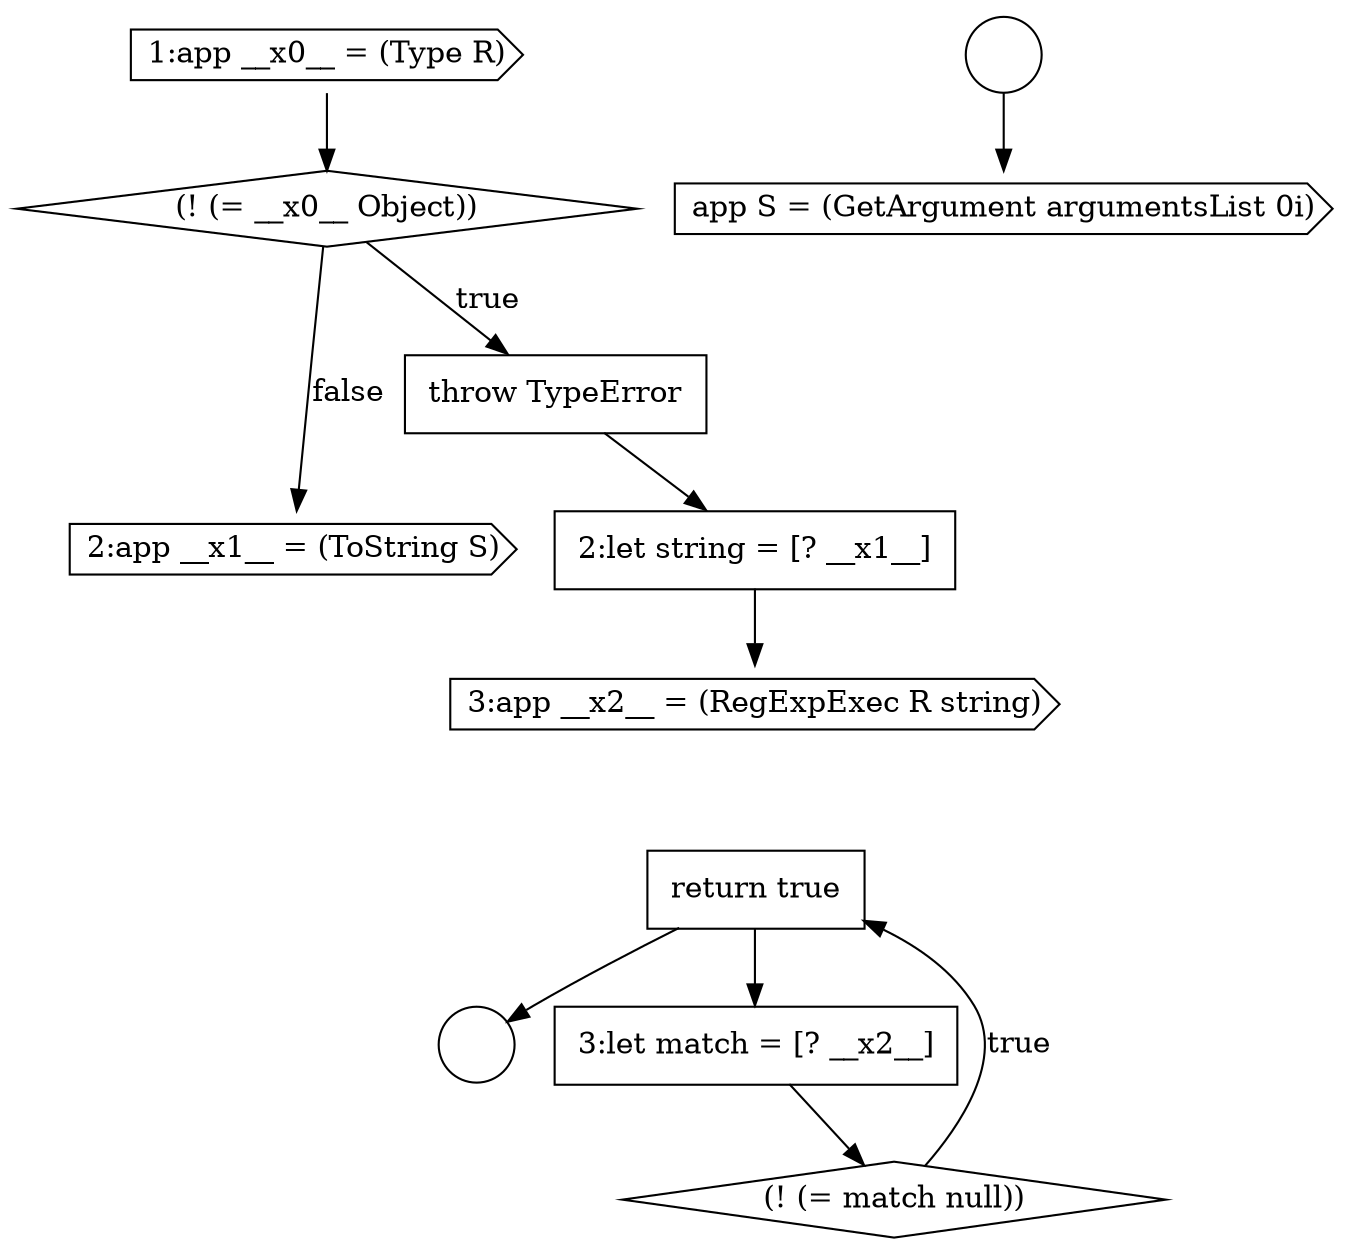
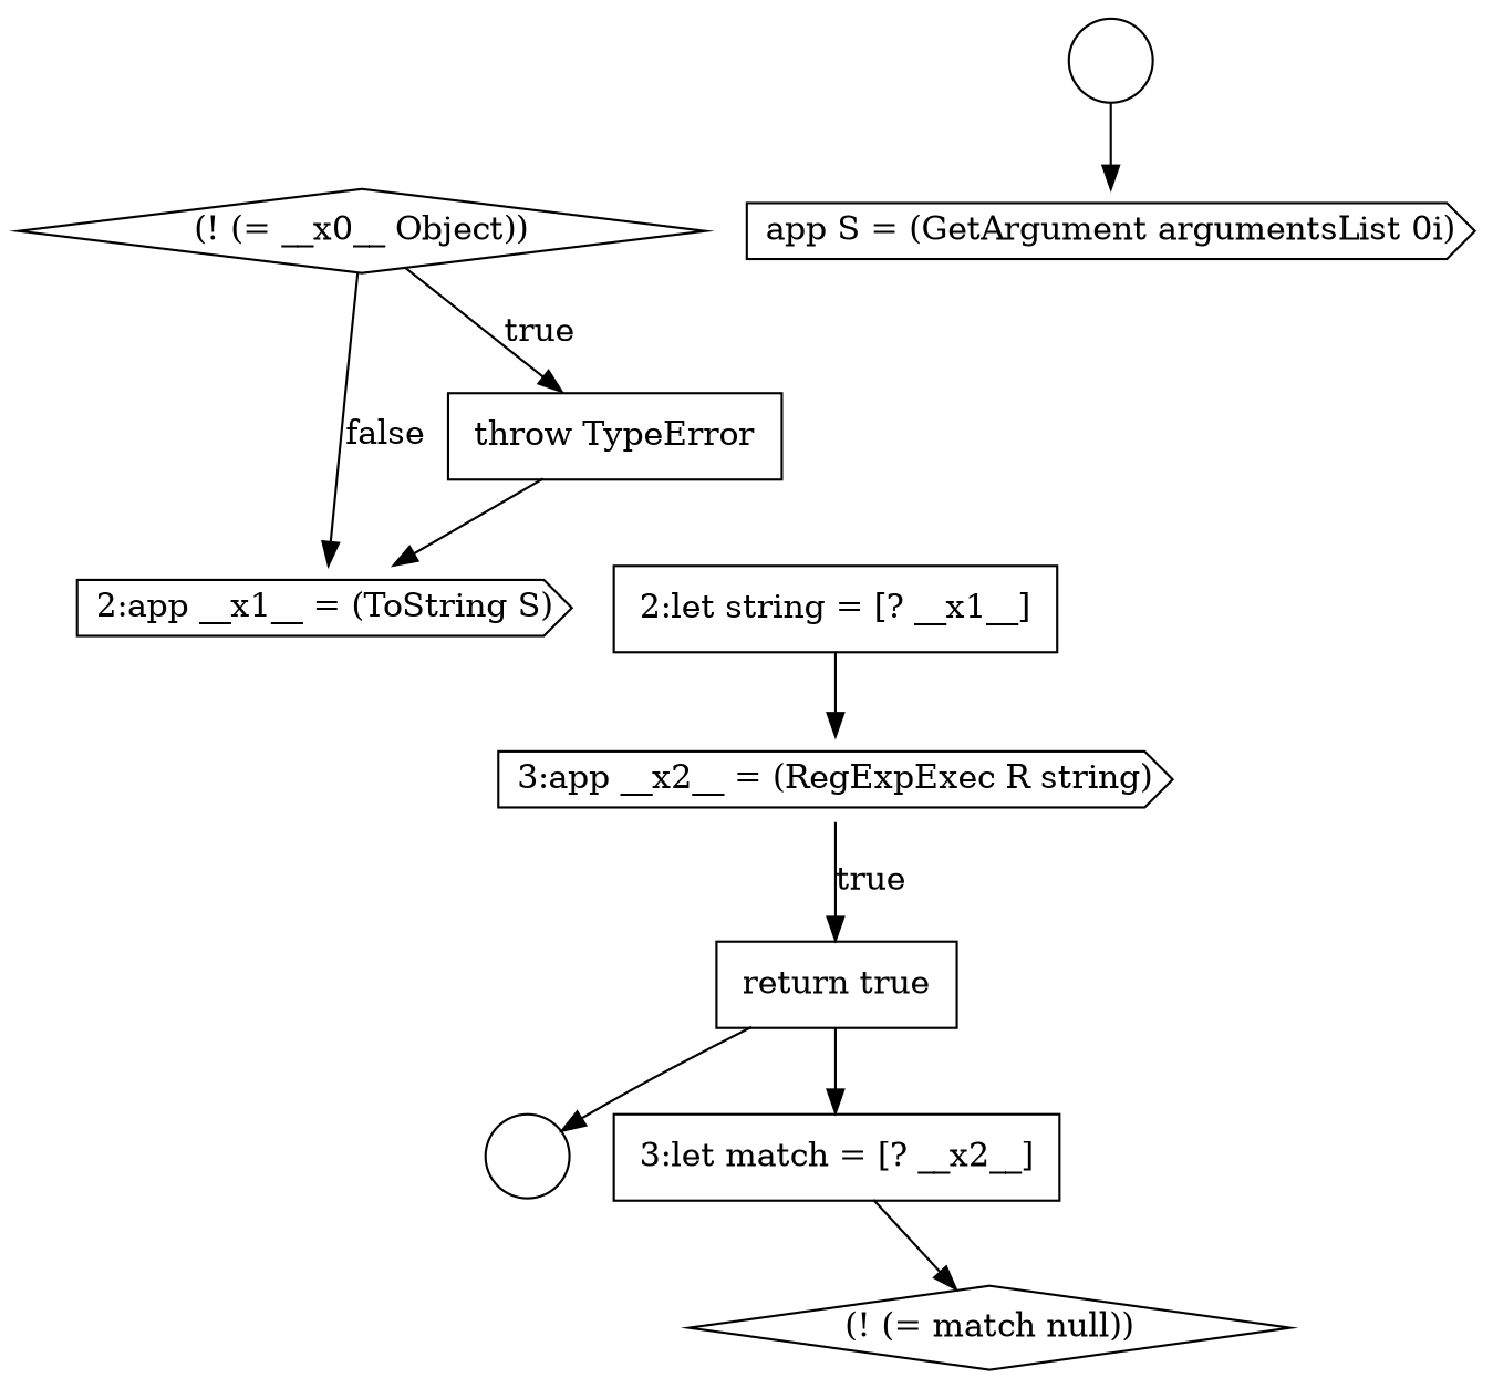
  digraph {
    node [color=black fillcolor=white shape=cds style=filled]
    edge [color=black]
    n1 [label=<<font color="black">2:app __x1__ = (ToString S)</font>>]
    n2 [label=<<font color="black">     <table border="0" cellborder="1" cellspacing="0" cellpadding="10">       <tr><td align="left">2:let string = [? __x1__]</td></tr>     </table>   </font>> margin=0 shape=none]
    n3 [label=<<font color="black">3:app __x2__ = (RegExpExec R string)</font>>]
-   n4 [label=<<font color="black">1:app __x0__ = (Type R)</font>>]
    n5 [label=<<font color="black">(! (= __x0__ Object))</font>> shape=diamond]
    n6 [label=<<font color="black">     <table border="0" cellborder="1" cellspacing="0" cellpadding="10">       <tr><td align="left">return true</td></tr>     </table>   </font>> margin=0 shape=none]
    n7 [label=" " shape=circle]
    n8 [label=<<font color="black">     <table border="0" cellborder="1" cellspacing="0" cellpadding="10">       <tr><td align="left">3:let match = [? __x2__]</td></tr>     </table>   </font>> margin=0 shape=none]
    n9 [label=<<font color="black">(! (= match null))</font>> shape=diamond]
    n10 [label=" " shape=circle]
    n11 [label=<<font color="black">app S = (GetArgument argumentsList 0i)</font>>]
    n12 [label=<<font color="black">     <table border="0" cellborder="1" cellspacing="0" cellpadding="10">       <tr><td align="left">throw TypeError</td></tr>     </table>   </font>> margin=0 shape=none]
    n2 -> n3
-   n4 -> n5
    n5 -> n1 [label=<<font color="black">false</font>>]
    n5 -> n12 [label=<<font color="black">true</font>>]
    n6 -> n7
    n6 -> n8
    n8 -> n9
-   n9 -> n6 [label=<<font color="black">true</font>>]
+   n3 -> n6 [label=<<font color="black">true</font>>]
    n10 -> n11
-   n12 -> n2
+   n12 -> n1
  }
